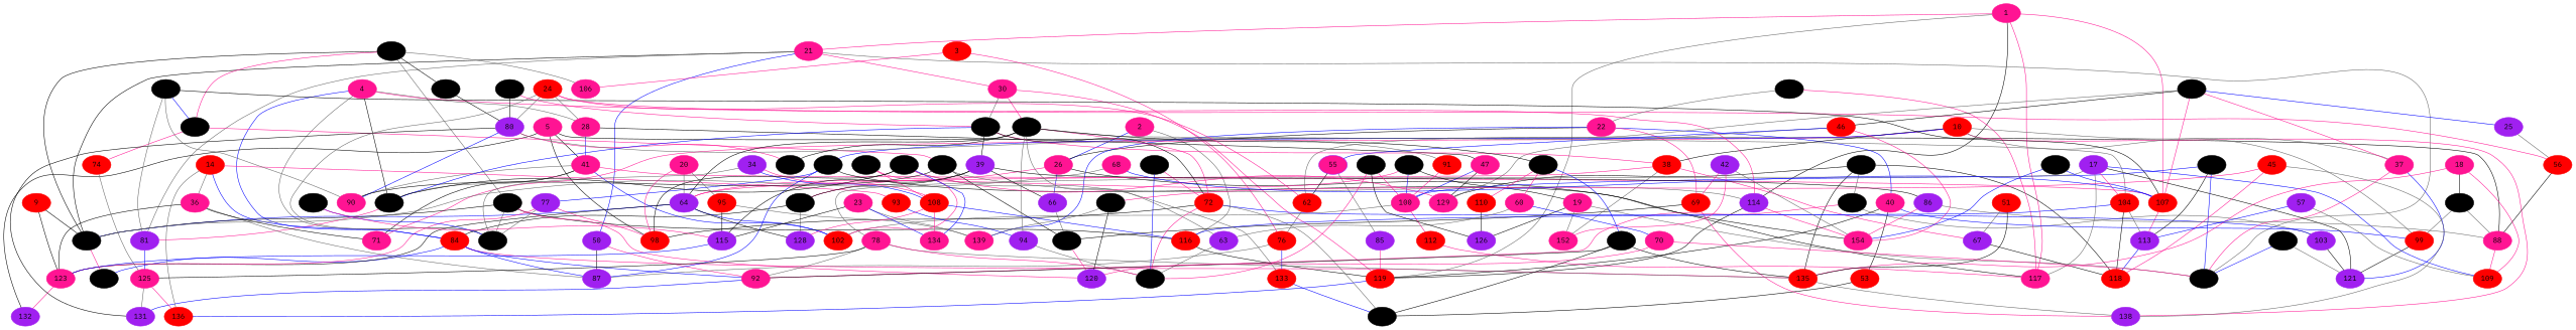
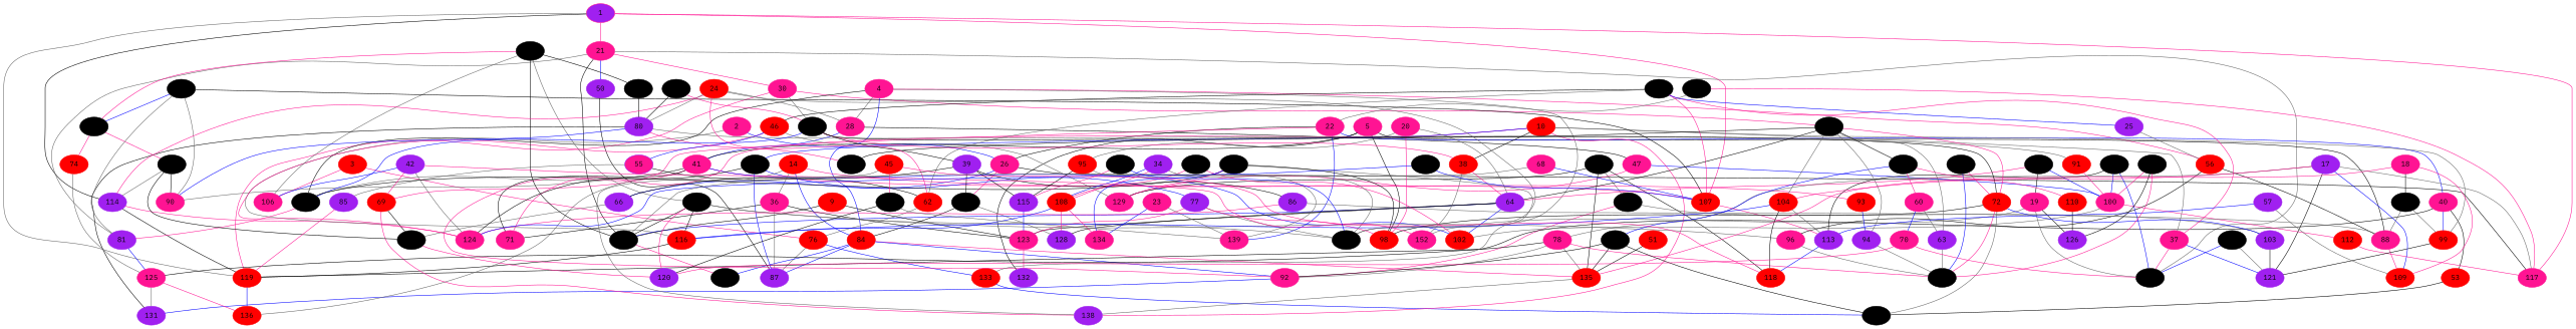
  graph {
    fontname="IBM Plex Mono"
    node [color=deeppink fontname="IBM Plex Mono" style=filled]
    edge [color=deeppink fontname="IBM Plex Mono"]
-   1
+   1 [fillcolor=purple]
    21
    107 [color=red]
    114 [color=purple]
    117
    119 [color=red]
    75 [color=black]
    105 [color=black]
    81 [color=purple]
    30
    50 [color=purple]
    113 [color=purple]
-   124 [label=154]
+   124
    136 [color=red]
    2
    26
    116 [color=red]
    66 [color=purple]
    82 [color=black]
    3 [color=red]
    76 [color=red]
    106
    133 [color=red]
    87 [color=purple]
    4
    28
    54 [color=black]
    56 [color=red]
    84 [color=red]
    127 [color=black]
    41
    47
    88
+   96
    135 [color=red]
    92
    130 [color=black]
    5
    98 [color=red]
    132 [color=purple]
    71
    90
    102 [color=red]
    109 [color=red]
    6 [color=black]
    58 [color=black]
    118 [color=red]
    129
    103 [color=purple]
    138 [color=purple]
    7 [color=black]
    22
    40
    69 [color=red]
    139
    8 [color=black]
    19
    64 [color=purple]
    100
    n60 [label=152]
    126 [color=purple]
    123
    128 [color=purple]
    112 [color=red]
    9 [color=red]
    10 [color=red]
    37
    38 [color=red]
    48 [color=black]
    99 [color=red]
    121 [color=purple]
-   67 [color=purple]
    77 [color=purple]
    11 [color=black]
    72 [color=red]
    97 [color=black]
    137 [color=black]
    12 [color=black]
    13 [color=black]
    25 [color=purple]
    46 [color=red]
    62 [color=red]
    55 [color=purple fillcolor=deeppink]
    14 [color=red]
    36
    93 [color=red]
    94 [color=purple]
    15 [color=black]
    31 [color=black]
    44 [color=black]
    49 [color=black]
    80 [color=purple]
    74 [color=red]
    89 [color=black]
    120 [color=purple]
    16 [color=black]
    125
    17 [color=purple]
    78
    104 [color=red]
    18
    29 [color=black]
    20
    95 [color=red]
    115 [color=purple]
    32 [color=black]
    52 [color=black]
    53 [color=red]
    111 [color=black]
    23
    134
    24 [color=red]
    101 [color=black]
    91 [color=red]
    131 [color=purple]
    27 [color=black]
    39 [color=purple]
    59 [color=black]
    63 [color=purple]
    86 [color=purple]
    33 [color=black]
    108 [color=red]
    34 [color=purple]
    35 [color=black]
    42 [color=purple]
    43 [color=black]
    45 [color=red]
    83 [color=black]
    85 [color=purple]
    51 [color=red]
    60
    73 [color=black]
    110 [color=red]
    57 [color=purple]
    70
    61 [color=black]
    65 [color=black]
    68
    79 [color=black]
    1 -- 21
    1 -- 107
    1 -- 114 [color=black]
    1 -- 117
    1 -- 119 [color=gray40]
    21 -- 75 [color=black]
    21 -- 105 [color=gray40]
    21 -- 81 [color=gray40]
    21 -- 30
    21 -- 50 [color=blue]
    107 -- 113
    114 -- 119 [color=black]
    114 -- 124
    119 -- 136 [color=blue]
    75 -- 130
    81 -- 125 [color=blue]
    30 -- 119
    30 -- 32 [color=gray40]
    30 -- 52
    50 -- 87 [color=black]
-   50 -- 92
+   41 -- 92
    113 -- 118 [color=blue]
    2 -- 26 [color=blue]
    2 -- 116 [color=gray40]
    26 -- 117 [color=black]
    26 -- 66 [color=blue]
    26 -- 82
    116 -- 119 [color=black]
    66 -- 111 [color=gray40]
    82 -- 84 [color=black]
    82 -- 128 [color=gray40]
    3 -- 76
    3 -- 106
    76 -- 133 [color=blue]
    76 -- 87 [color=gray40]
    133 -- 137 [color=blue]
    4 -- 28 [color=gray40]
    4 -- 54 [color=black]
    4 -- 56
    4 -- 84 [color=blue]
    4 -- 127 [color=gray40]
    28 -- 41 [color=blue]
    28 -- 47 [color=black]
    54 -- 81
    56 -- 88 [color=black]
+   56 -- 96 [color=black]
    84 -- 87 [color=blue]
    84 -- 135
    84 -- 92 [color=blue]
    84 -- 130 [color=blue]
    41 -- 107
    41 -- 54 [color=gray40]
    41 -- 71 [color=black]
    41 -- 90 [color=gray40]
    41 -- 102 [color=blue]
-   47 -- 129 [color=black]
+   47 -- 129
    47 -- 100 [color=blue]
    88 -- 109
+   96 -- 97 [color=gray40]
    135 -- 138 [color=gray40]
    92 -- 131 [color=blue]
    5 -- 41 [color=black]
    5 -- 88 [color=black]
    5 -- 98 [color=black]
    5 -- 132 [color=black]
    6 -- 135 [color=black]
    6 -- 58 [color=gray40]
    6 -- 118 [color=black]
    6 -- 129 [color=black]
    58 -- 92
    58 -- 103 [color=gray40]
    103 -- 121 [color=black]
    7 -- 117
    7 -- 22 [color=gray40]
    22 -- 26 [color=black]
    22 -- 40 [color=blue]
    22 -- 69
    22 -- 139 [color=blue]
    40 -- 119 [color=black]
    40 -- 99 [color=blue]
    40 -- 53 [color=black]
    69 -- 138
    69 -- 111 [color=black]
    8 -- 19 [color=black]
    8 -- 64
    8 -- 100 [color=blue]
    19 -- 105 [color=gray40]
    19 -- n60 [color=gray40]
    19 -- 126 [color=black]
    64 -- 75 [color=blue]
    64 -- 102 [color=blue]
    64 -- 123 [color=black]
    64 -- 128 [color=black]
    100 -- 102 [color=gray40]
    100 -- 112
    123 -- 132
    112 -- 117
    9 -- 75 [color=black]
    9 -- 123 [color=black]
    10 -- 71
    10 -- 138
    10 -- 37 [color=gray40]
    10 -- 38 [color=black]
    10 -- 48 [color=blue]
    10 -- 99 [color=gray40]
    37 -- 105
    37 -- 121 [color=blue]
    38 -- 64
    38 -- n60 [color=gray40]
-   38 -- 67
    48 -- 124 [color=black]
    48 -- 87 [color=blue]
    48 -- 77 [color=blue]
    99 -- 121 [color=black]
-   67 -- 118 [color=black]
    77 -- 127 [color=gray40]
    77 -- 98
    77 -- 123
    11 -- 72
    11 -- 97 [color=blue]
    72 -- 98 [color=black]
    72 -- 103 [color=blue]
    72 -- 97
    72 -- 137 [color=gray40]
    12 -- 105 [color=blue]
    12 -- 113 [color=black]
    12 -- 100 [color=blue]
    13 -- 107
    13 -- 37
    13 -- 25 [color=blue]
    13 -- 46 [color=black]
    13 -- 62 [color=gray40]
    25 -- 56 [color=gray40]
    46 -- 124
    46 -- 129 [color=gray40]
    46 -- 55 [color=blue]
    62 -- 76 [color=gray40]
    55 -- 62 [color=black]
    55 -- 85 [color=gray40]
    14 -- 136 [color=gray40]
    14 -- 84 [color=blue]
    14 -- 36 [color=gray40]
    14 -- 93
    36 -- 87 [color=gray40]
    36 -- 71 [color=black]
    36 -- 123 [color=black]
    93 -- 94 [color=blue]
    94 -- 97 [color=gray40]
    15 -- 75 [color=black]
    15 -- 106 [color=gray40]
    15 -- 31 [color=black]
    15 -- 44
    15 -- 49 [color=gray40]
    31 -- 80 [color=black]
    44 -- 74
    44 -- 89
    49 -- 75 [color=black]
    49 -- 116 [color=black]
    49 -- 127 [color=gray40]
+   49 -- 96 [color=gray40]
    49 -- 120
    80 -- 90 [color=blue]
    80 -- 101
    80 -- 91 [color=gray40]
    80 -- 131 [color=black]
    74 -- 125 [color=gray40]
    89 -- 114 [color=gray40]
    89 -- 90 [color=black]
    89 -- 111 [color=black]
    16 -- 107 [color=black]
    16 -- 81 [color=gray40]
    16 -- 90 [color=gray40]
    16 -- 44 [color=blue]
    125 -- 136
    125 -- 131 [color=gray40]
    17 -- 117 [color=gray40]
    17 -- 109 [color=blue]
    17 -- 121 [color=black]
    17 -- 78 [color=gray40]
    17 -- 104
    78 -- 135 [color=gray40]
    78 -- 92 [color=gray40]
    78 -- 97
    78 -- 125 [color=black]
    104 -- 113 [color=gray40]
    104 -- 116 [color=blue]
    104 -- 118 [color=black]
    18 -- 135
    18 -- 109
    18 -- 29 [color=black]
    29 -- 88 [color=gray40]
    29 -- 99 [color=gray40]
    20 -- 98
    20 -- 64 [color=gray40]
    20 -- 95 [color=gray40]
    95 -- 139 [color=gray40]
    95 -- 115 [color=black]
    115 -- 123 [color=blue]
    32 -- 54 [color=blue]
    32 -- 38
    32 -- 72 [color=black]
    32 -- 39 [color=black]
    52 -- 64 [color=black]
    52 -- 72
    52 -- 94 [color=gray40]
    52 -- 104 [color=gray40]
    52 -- 101 [color=black]
    52 -- 59 [color=black]
    52 -- 63 [color=gray40]
    53 -- 137 [color=black]
    111 -- 120
    23 -- 139 [color=gray40]
-   23 -- 115 [color=black]
    23 -- 134 [color=blue]
    24 -- 114
    24 -- 28 [color=gray40]
    24 -- 127 [color=gray40]
    24 -- 62
    24 -- 80 [color=gray40]
    91 -- 100
    27 -- 80 [color=black]
    27 -- 32
    39 -- 66 [color=black]
    39 -- 82 [color=black]
    39 -- 115 [color=black]
    39 -- 86 [color=black]
    59 -- 60
    59 -- 73 [color=blue]
    59 -- 110
    63 -- 97 [color=gray40]
    86 -- 124
    86 -- 88 [color=gray40]
    33 -- 102
    33 -- 108
    108 -- 116 [color=blue]
    108 -- 128
    108 -- 134
    34 -- 127 [color=gray40]
    34 -- 108 [color=blue]
    34 -- 108
    35 -- 133 [color=gray40]
    35 -- 54 [color=black]
    35 -- 98 [color=black]
    35 -- 129
    35 -- 134 [color=blue]
    42 -- 124 [color=gray40]
+   42 -- 106 [color=blue]
    42 -- 69
    42 -- n60
    43 -- 107 [color=blue]
    43 -- 124 [color=blue]
    45 -- 118
    45 -- 138 [color=gray40]
    45 -- 83
    83 -- 139 [color=gray40]
    83 -- 120 [color=black]
    85 -- 119
    51 -- 135 [color=black]
-   51 -- 67 [color=gray40]
    60 -- 63 [color=gray40]
    60 -- 70 [color=blue]
    73 -- 135 [color=black]
    73 -- 92 [color=black]
    73 -- 137 [color=black]
    110 -- 126 [color=black]
    57 -- 113 [color=blue]
    57 -- 109 [color=gray40]
    70 -- 105
    70 -- 120
    61 -- 100
    61 -- 126 [color=black]
    61 -- 97
    65 -- 105 [color=blue]
    65 -- 121 [color=gray40]
    68 -- 107 [color=blue]
    68 -- 75 [color=gray40]
    79 -- 127 [color=blue]
    79 -- 115
  }
